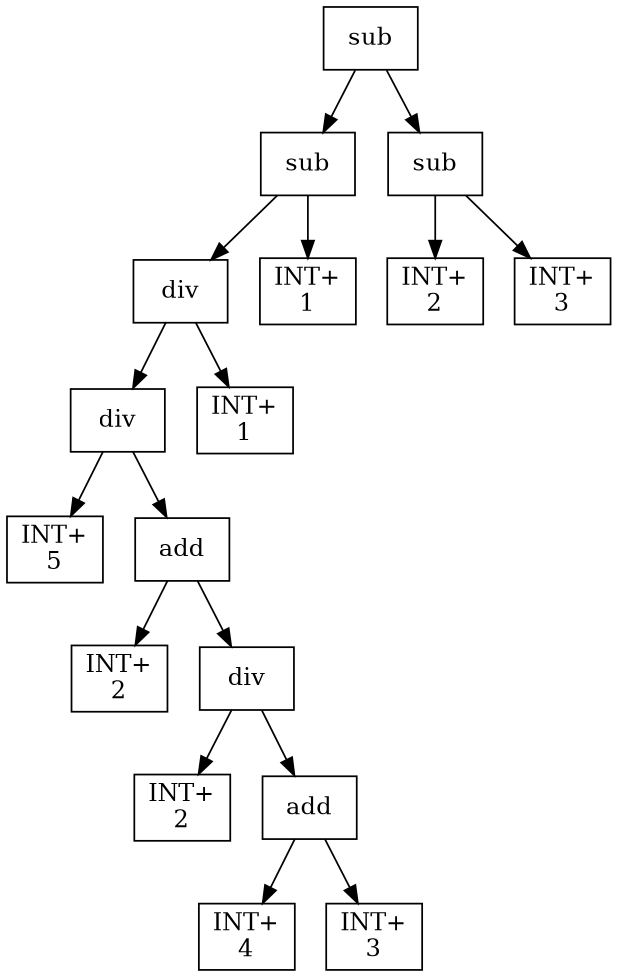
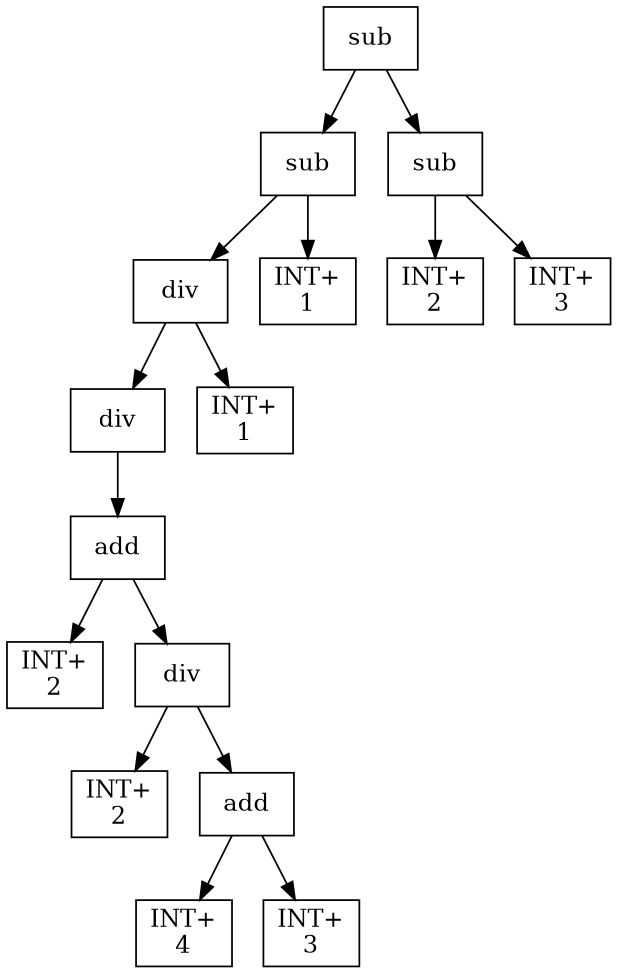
  digraph {
    node [shape=box]
    n1 [label=sub]
    n2 [label=sub]
    n3 [label=sub]
    n4 [label=div]
    n5 [label="INT+\n1"]
    n6 [label=div]
    n7 [label="INT+\n1"]
-   n8 [label="INT+\n5"]
    n9 [label=add]
    n10 [label="INT+\n2"]
    n11 [label=div]
    n12 [label="INT+\n2"]
    n13 [label=add]
    n14 [label="INT+\n4"]
    n15 [label="INT+\n3"]
    n16 [label="INT+\n2"]
    n17 [label="INT+\n3"]
    n1 -> n2
    n1 -> n3
    n2 -> n4
    n2 -> n5
    n3 -> n16
    n3 -> n17
    n4 -> n6
    n4 -> n7
-   n6 -> n8
    n6 -> n9
    n9 -> n10
    n9 -> n11
    n11 -> n12
    n11 -> n13
    n13 -> n14
    n13 -> n15
  }
